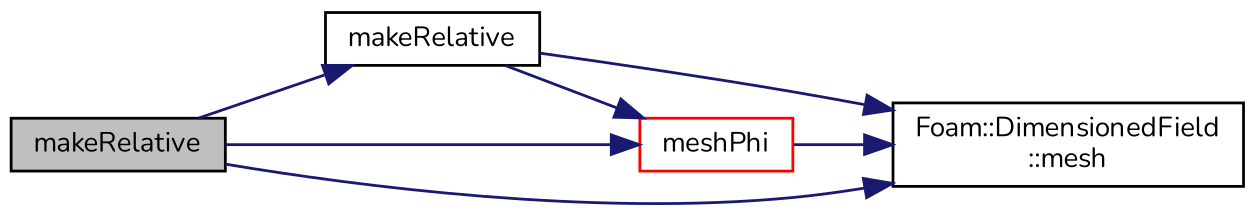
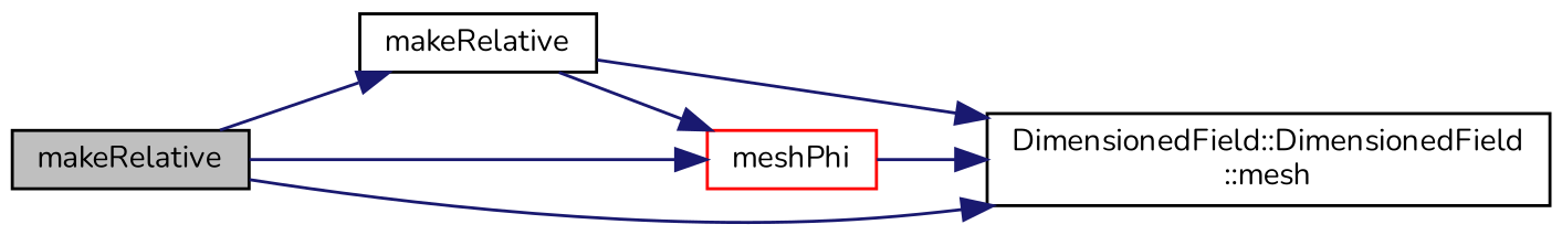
  digraph {
    rankdir=LR
    fontname=Nunito
    node [color=black fontname=Nunito fontsize=10 shape=record]
    edge [color=midnightblue fontname=Nunito fontsize=10 labelfontname=Helvetica labelfontsize=10 style=solid]
    n1 [fillcolor=grey75 fontcolor=black height=0.2 label=makeRelative style=filled width=0.4]
    n2 [height=0.2 label=makeRelative width=0.4]
-   n3 [height=0.2 label="Foam::DimensionedField\l::mesh" width=0.4]
+   n3 [height=0.2 label="DimensionedField::DimensionedField\l::mesh" width=0.4]
    n4 [color=red height=0.2 label=meshPhi width=0.4]
    n1 -> n2
    n1 -> n3
    n1 -> n4
    n2 -> n3
    n2 -> n4
    n4 -> n3
  }
